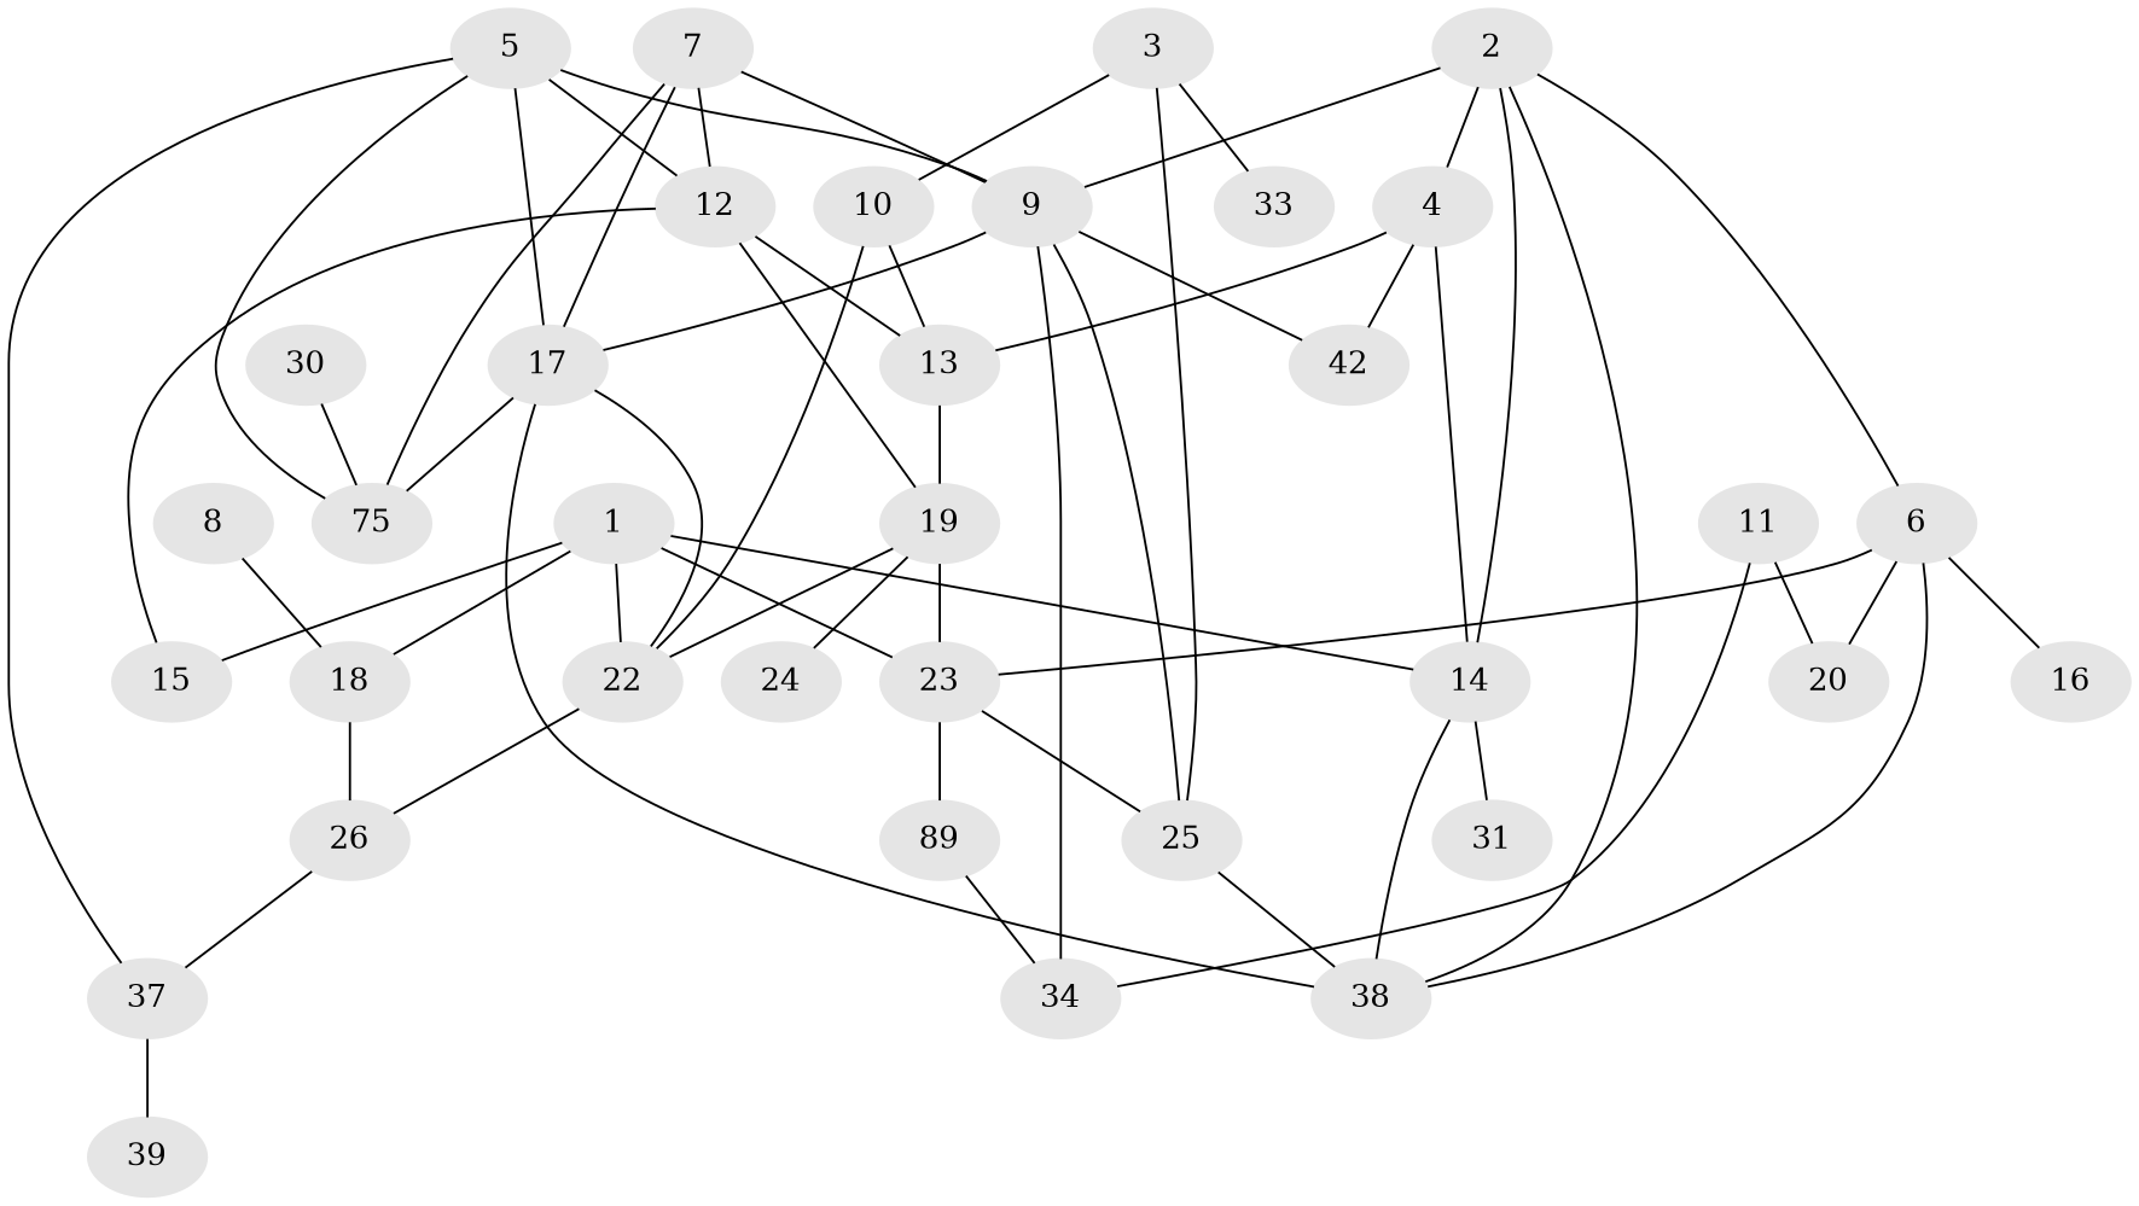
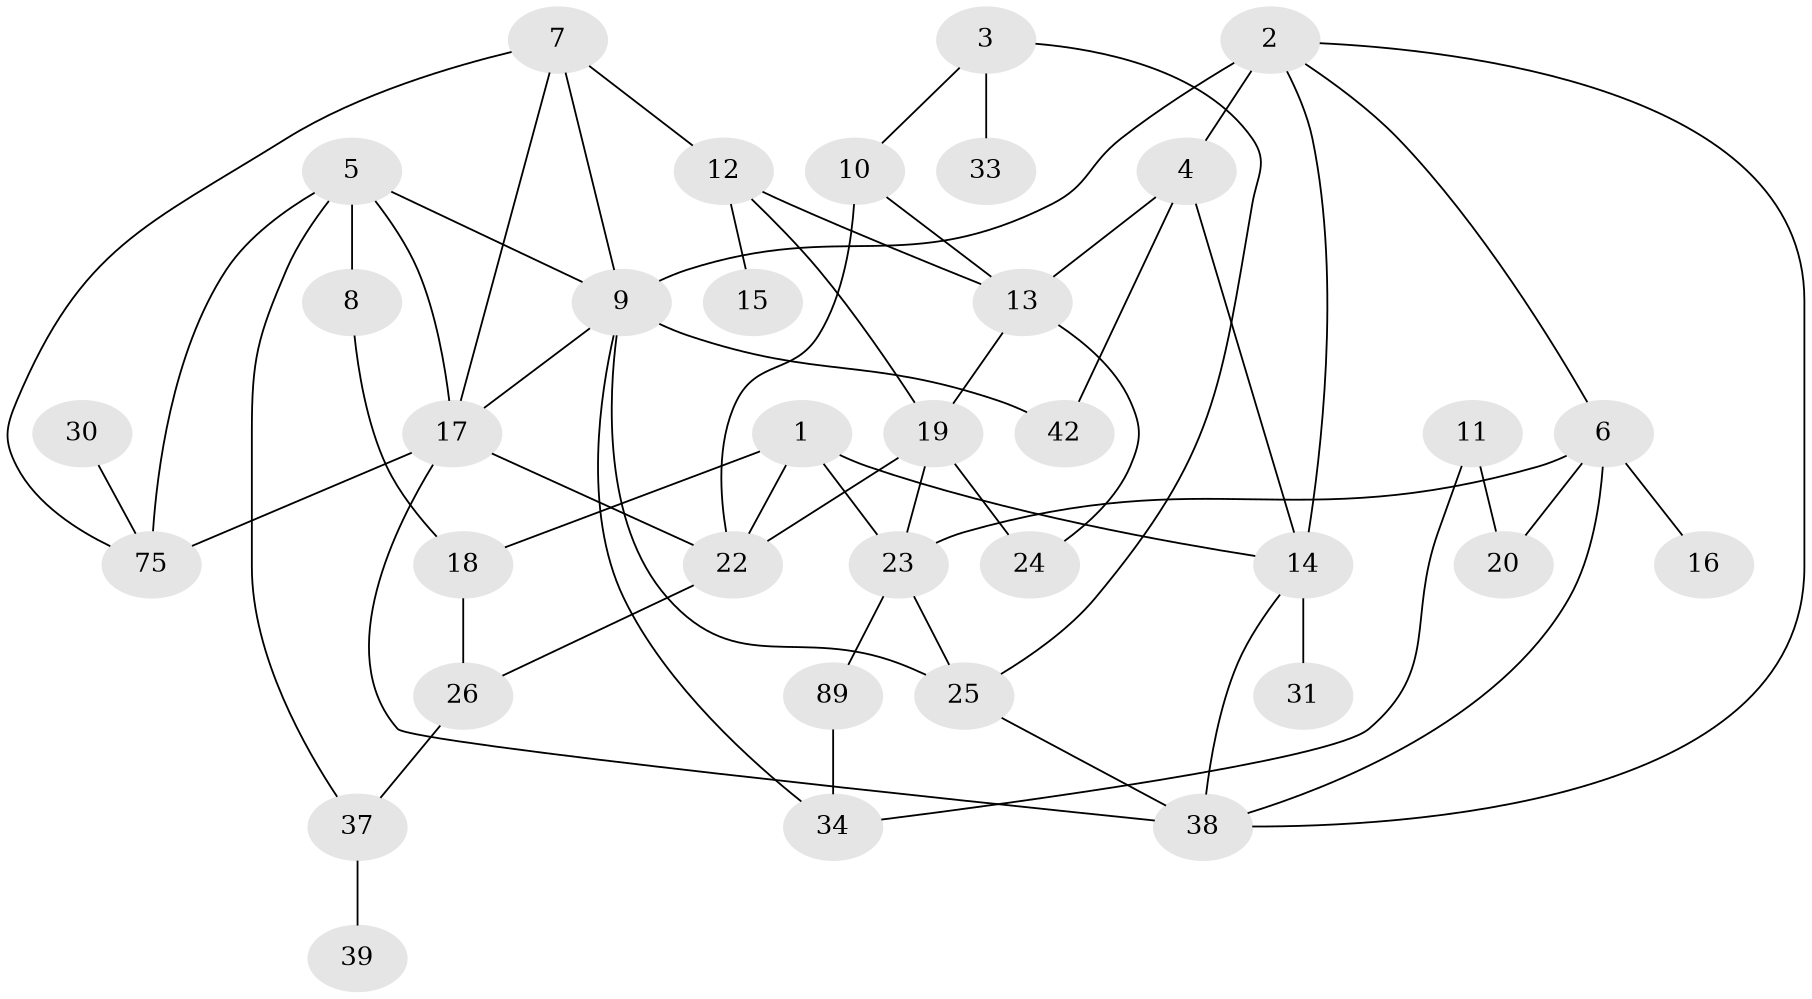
  graph {
    node [color=gray90 style=filled]
    edge [weight=1.0]
    1
    14
    15
    18
    22
    23
    38
    31
    26
    25
    n11 [label=89]
    2
    4
    6
    9
    13
    n17 [label=42]
    16
    20
    17
    34
    3
    10
    33
    19
    24
    5
    12
    n29 [label=75]
    37
    39
    7
    8
    11
    30
    1 -- 14
-   1 -- 15
    1 -- 18
    1 -- 22
    1 -- 23
    14 -- 38
    14 -- 31
    18 -- 26
    22 -- 26
    23 -- 25
    23 -- n11
    26 -- 37
    25 -- 38
    n11 -- 34
    2 -- 14
    2 -- 38
    2 -- 4
    2 -- 6
    2 -- 9 [weight=2.0]
    4 -- 14
    4 -- 13
    4 -- n17
    6 -- 23
    6 -- 38
    6 -- 16
    6 -- 20
    9 -- 25 [weight=2.0]
    9 -- n17
    9 -- 17
    9 -- 34
    13 -- 19
+   13 -- 24
    17 -- 22
    17 -- 38
    17 -- n29 [weight=2.0]
    3 -- 25
    3 -- 10
    3 -- 33
    10 -- 22
    10 -- 13
    19 -- 22
    19 -- 23
    19 -- 24 [weight=2.0]
    5 -- 9 [weight=2.0]
    5 -- 17
-   5 -- 12
+   5 -- 8
    5 -- n29 [weight=2.0]
    5 -- 37
    12 -- 15
    12 -- 13
    12 -- 19
    37 -- 39
    7 -- 9
    7 -- 17
    7 -- 12
    7 -- n29
    8 -- 18
    11 -- 20
    11 -- 34
    30 -- n29
  }
